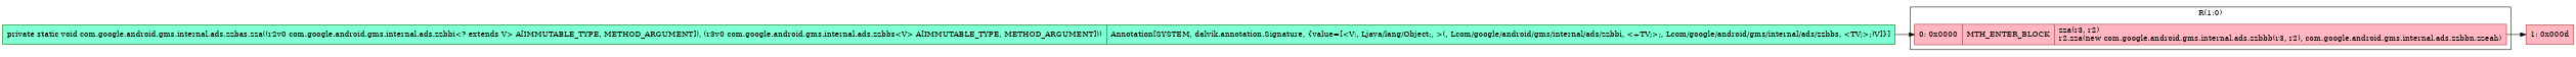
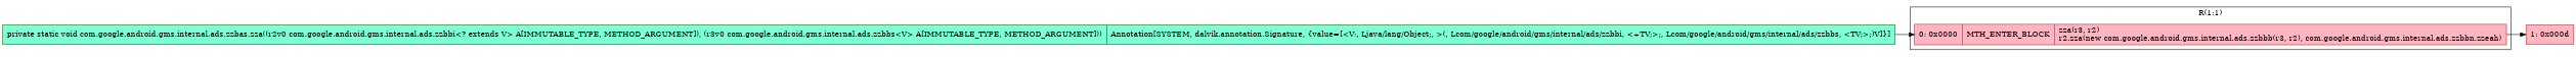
  digraph {
    rankdir=LR
    node [color=brown shape=record style=filled fillcolor=lightpink]
    edge [style=solid]
    n1 [label="{0\:\ 0x0000|MTH_ENTER_BLOCK\l|zza(r3, r2)\lr2.zza(new com.google.android.gms.internal.ads.zzbbb(r3, r2), com.google.android.gms.internal.ads.zzbbn.zzeah)\l}"]
    n2 [label="{1\:\ 0x000d}"]
    n3 [label="{private static void com.google.android.gms.internal.ads.zzbas.zza((r2v0 com.google.android.gms.internal.ads.zzbbi\<? extends V\> A[IMMUTABLE_TYPE, METHOD_ARGUMENT]), (r3v0 com.google.android.gms.internal.ads.zzbbs\<V\> A[IMMUTABLE_TYPE, METHOD_ARGUMENT]))  | Annotation[SYSTEM, dalvik.annotation.Signature, \{value=[\<V:, Ljava\/lang\/Object;, \>(, Lcom\/google\/android\/gms\/internal\/ads\/zzbbi, \<+TV;\>;, Lcom\/google\/android\/gms\/internal\/ads\/zzbbs, \<TV;\>;)V]\}]\l}" fillcolor=aquamarine color=darkgreen]
    subgraph cluster_1 {
-     label="R(1:0)"
+     label="R(1:1)"
      n1
    }
    n1 -> n2
    n3 -> n1
  }
